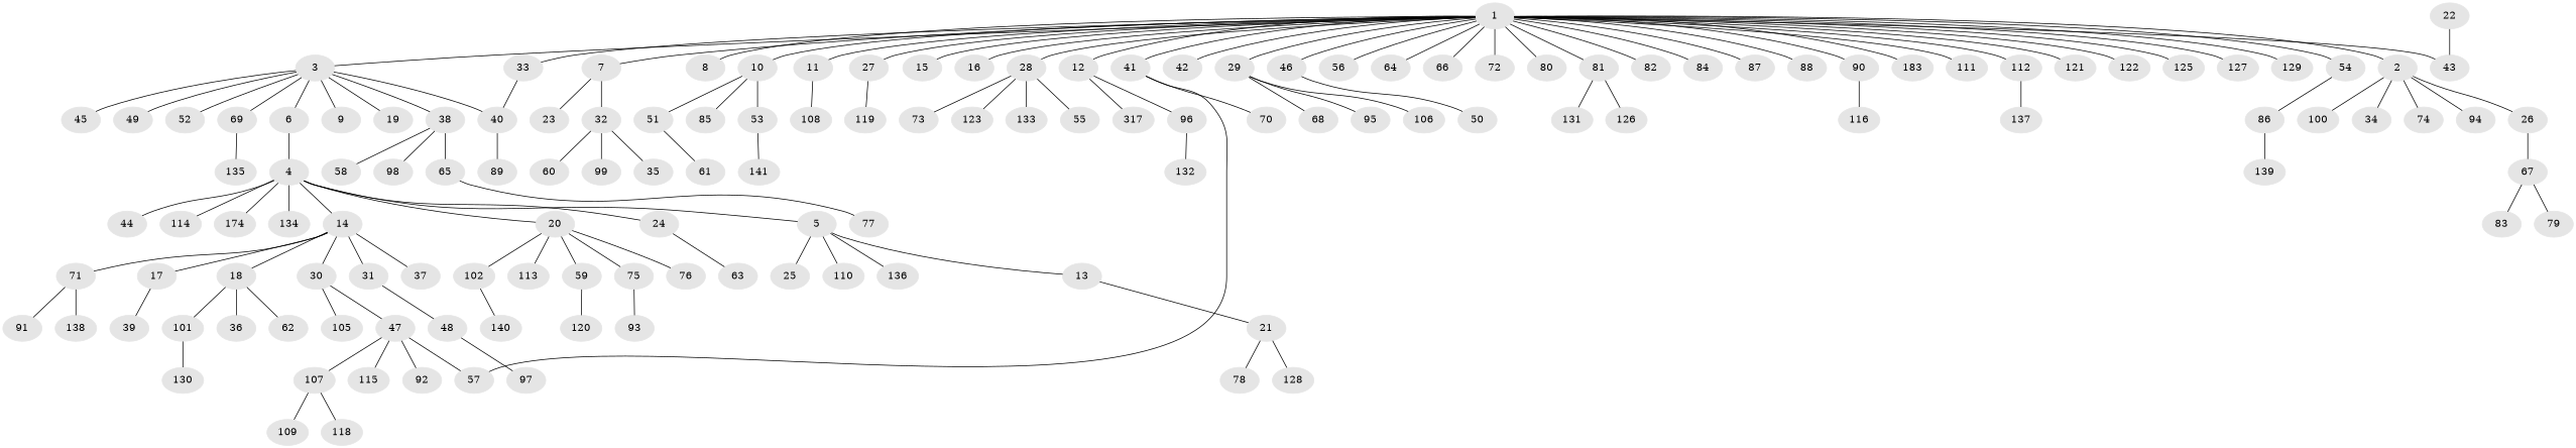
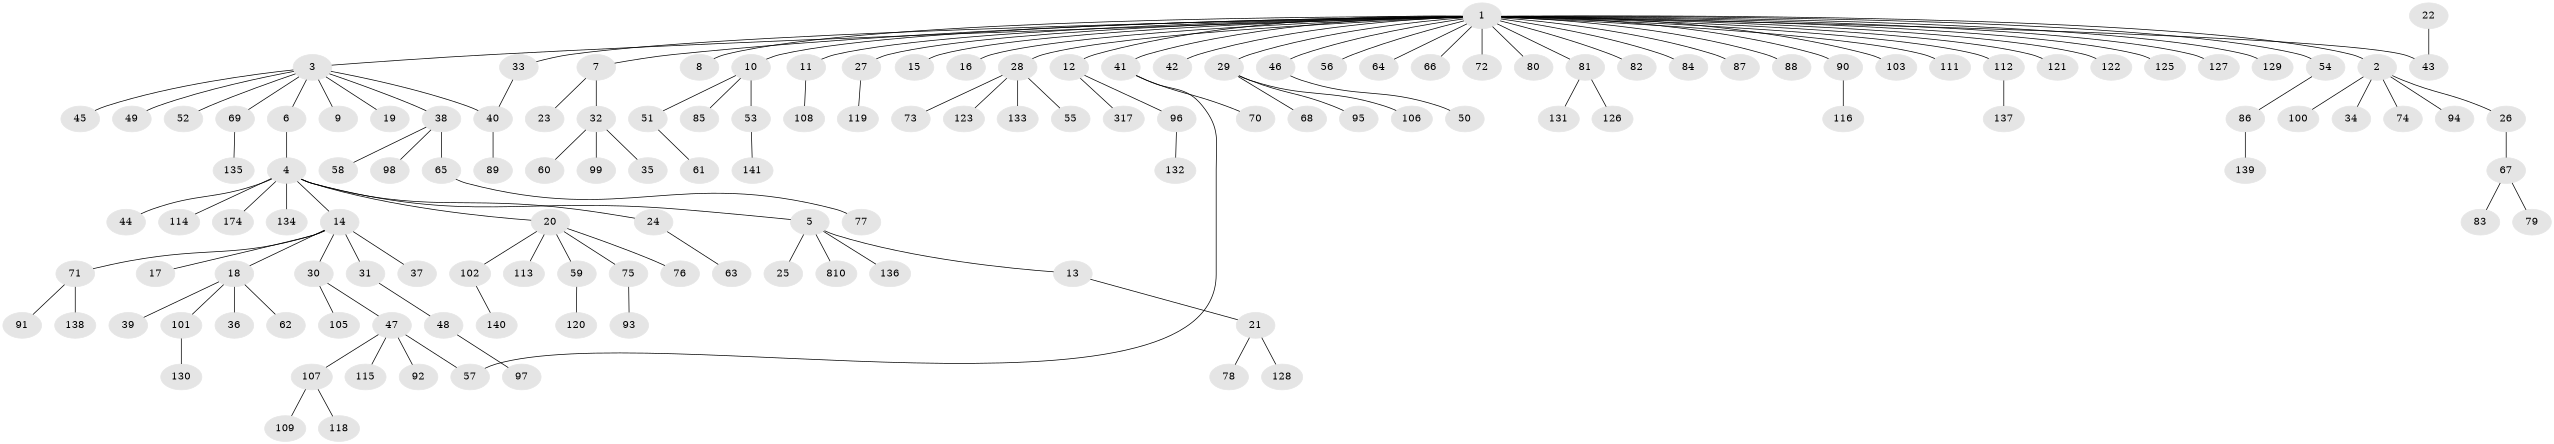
  graph {
    node [color=gray90 style=filled]
    1
    2
    3
    7
    8
    10
    11
    12
    15
    16
    27
    28
    29
    33
    41
    42
    46
    54
    56
    64
    66
    72
    80
    81
    82
    84
    87
    88
    90
-   103 [label=183]
+   103
    111
    112
    121
    122
    125
    127
    129
    43
    26
    34
    74
    94
    100
    6
    9
    19
    38
    40
    45
    49
    52
    69
    23
    32
    51
    53
    85
    108
    96
    n60 [label=317]
    22
    119
    55
    73
    123
    133
    68
    95
    106
    57
    70
    50
    86
    126
    131
    116
    137
    67
    4
    5
    14
    20
    24
    44
    114
    n86 [label=174]
    134
    58
    65
    98
    89
    135
    13
    25
-   110
+   110 [label=810]
    136
    17
    18
    30
    31
    37
    71
    59
    75
    76
    102
    113
    63
    21
    35
    60
    99
    61
    141
    132
    78
    128
    36
    39
    62
    101
    47
    105
    48
    91
    138
    130
    120
    93
    140
    79
    83
    92
    107
    115
    97
    77
    109
    118
    139
    1 -- 2
    1 -- 3
    1 -- 7
    1 -- 8
    1 -- 10
    1 -- 11
    1 -- 12
    1 -- 15
    1 -- 16
    1 -- 27
    1 -- 28
    1 -- 29
    1 -- 33
    1 -- 41
    1 -- 42
    1 -- 46
    1 -- 54
    1 -- 56
    1 -- 64
    1 -- 66
    1 -- 72
    1 -- 80
    1 -- 81
    1 -- 82
    1 -- 84
    1 -- 87
    1 -- 88
    1 -- 90
    1 -- 103
    1 -- 111
    1 -- 112
    1 -- 121
    1 -- 122
    1 -- 125
    1 -- 127
    1 -- 129
    1 -- 43
    2 -- 26
    2 -- 34
    2 -- 74
    2 -- 94
    2 -- 100
    3 -- 6
    3 -- 9
    3 -- 19
    3 -- 38
    3 -- 40
    3 -- 45
    3 -- 49
    3 -- 52
    3 -- 69
    7 -- 23
    7 -- 32
    10 -- 51
    10 -- 53
    10 -- 85
    11 -- 108
    12 -- 96
    12 -- n60
    27 -- 119
    28 -- 55
    28 -- 73
    28 -- 123
    28 -- 133
    29 -- 68
    29 -- 95
    29 -- 106
    33 -- 40
    41 -- 57
    41 -- 70
    46 -- 50
    54 -- 86
    81 -- 126
    81 -- 131
    90 -- 116
    112 -- 137
    26 -- 67
    6 -- 4
    38 -- 58
    38 -- 65
    38 -- 98
    40 -- 89
    69 -- 135
    32 -- 35
    32 -- 60
    32 -- 99
    51 -- 61
    53 -- 141
    96 -- 132
    22 -- 43
    86 -- 139
    67 -- 79
    67 -- 83
    4 -- 5
    4 -- 14
    4 -- 20
    4 -- 24
    4 -- 44
    4 -- 114
    4 -- n86
    4 -- 134
    5 -- 13
    5 -- 25
    5 -- 110
    5 -- 136
    14 -- 17
    14 -- 18
    14 -- 30
    14 -- 31
    14 -- 37
    14 -- 71
    20 -- 59
    20 -- 75
    20 -- 76
    20 -- 102
    20 -- 113
    24 -- 63
    65 -- 77
    13 -- 21
    18 -- 36
-   17 -- 39
+   18 -- 39
    18 -- 62
    18 -- 101
    30 -- 47
    30 -- 105
    31 -- 48
    71 -- 91
    71 -- 138
    59 -- 120
    75 -- 93
    102 -- 140
    21 -- 78
    21 -- 128
    101 -- 130
    47 -- 57
    47 -- 92
    47 -- 107
    47 -- 115
    48 -- 97
    107 -- 109
    107 -- 118
  }
